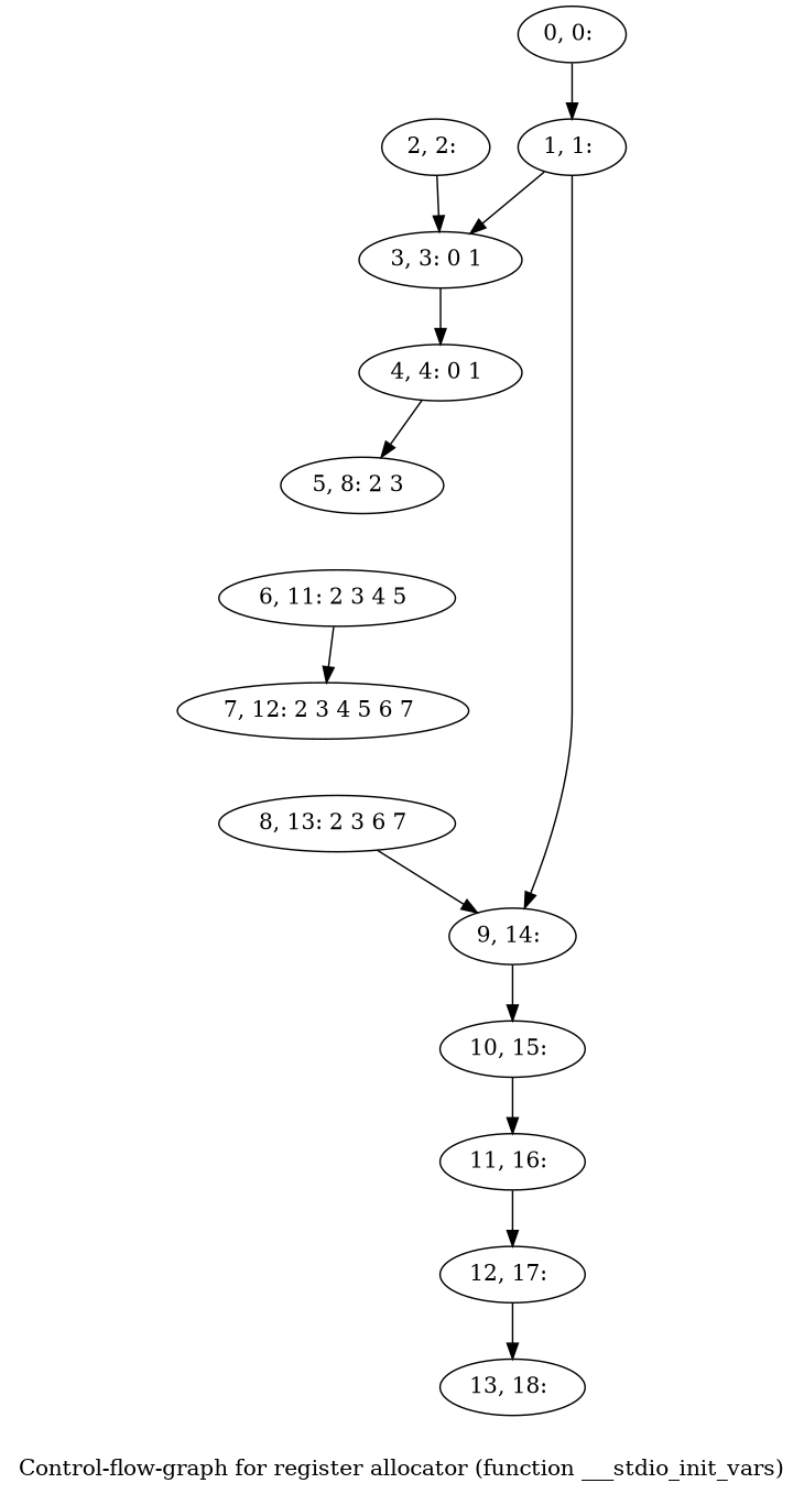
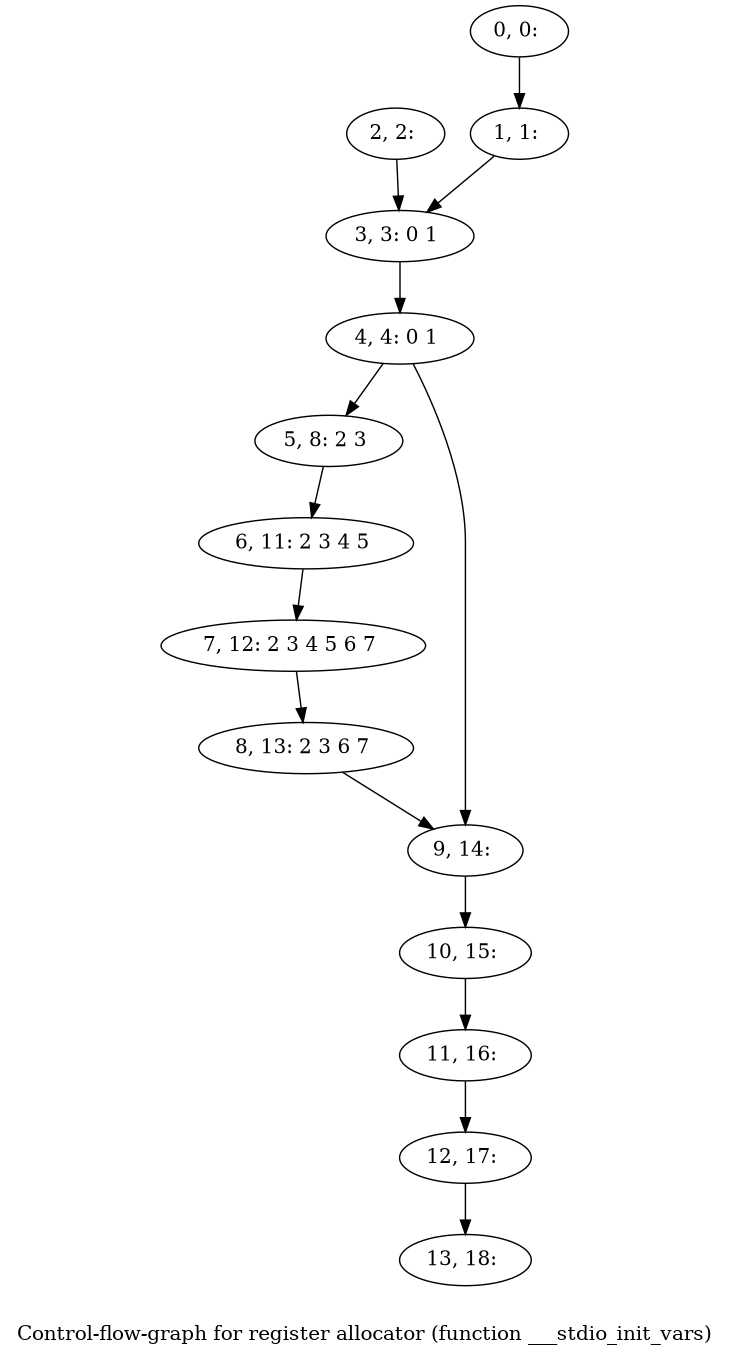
  digraph {
    label="Control-flow-graph for register allocator (function ___stdio_init_vars)"
    n1 [label="0, 0: "]
    n2 [label="1, 1: "]
    n3 [label="3, 3: 0 1 "]
    n4 [label="2, 2: "]
    n5 [label="4, 4: 0 1 "]
    n6 [label="5, 8: 2 3 "]
    n7 [label="9, 14: "]
    n8 [label="6, 11: 2 3 4 5 "]
    n9 [label="10, 15: "]
    n10 [label="7, 12: 2 3 4 5 6 7 "]
    n11 [label="8, 13: 2 3 6 7 "]
    n12 [label="11, 16: "]
    n13 [label="12, 17: "]
    n14 [label="13, 18: "]
    n1 -> n2
    n2 -> n3
    n3 -> n5
    n4 -> n3
    n5 -> n6
-   n2 -> n7
+   n5 -> n7
+   n6 -> n8
    n7 -> n9
    n8 -> n10
    n9 -> n12
+   n10 -> n11
    n11 -> n7
    n12 -> n13
    n13 -> n14
  }
